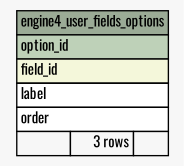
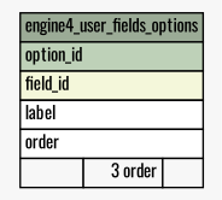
  digraph {
    bgcolor="#f7f7f7"
    fontname=Oswald
    fontsize=11
    nodesep=0.18
    rankdir=RL
    ranksep=0.46
-   n1 [fontname=Oswald fontsize=11 label=<     <TABLE BORDER="0" CELLBORDER="1" CELLSPACING="0" BGCOLOR="#ffffff">       <TR><TD COLSPAN="3" BGCOLOR="#9bab96" ALIGN="CENTER">engine4_user_fields_options</TD></TR>       <TR><TD PORT="option_id" COLSPAN="3" BGCOLOR="#bed1b8" ALIGN="LEFT">option_id</TD></TR>       <TR><TD PORT="field_id" COLSPAN="3" BGCOLOR="#f4f7da" ALIGN="LEFT">field_id</TD></TR>       <TR><TD PORT="label" COLSPAN="3" ALIGN="LEFT">label</TD></TR>       <TR><TD PORT="order" COLSPAN="3" ALIGN="LEFT">order</TD></TR>       <TR><TD ALIGN="LEFT" BGCOLOR="#f7f7f7">  </TD><TD ALIGN="RIGHT" BGCOLOR="#f7f7f7">3 rows</TD><TD ALIGN="RIGHT" BGCOLOR="#f7f7f7">  </TD></TR>     </TABLE>> shape=plaintext]
+   n1 [fontname=Oswald fontsize=11 label=<     <TABLE BORDER="0" CELLBORDER="1" CELLSPACING="0" BGCOLOR="#ffffff">       <TR><TD COLSPAN="3" BGCOLOR="#9bab96" ALIGN="CENTER">engine4_user_fields_options</TD></TR>       <TR><TD PORT="option_id" COLSPAN="3" BGCOLOR="#bed1b8" ALIGN="LEFT">option_id</TD></TR>       <TR><TD PORT="field_id" COLSPAN="3" BGCOLOR="#f4f7da" ALIGN="LEFT">field_id</TD></TR>       <TR><TD PORT="label" COLSPAN="3" ALIGN="LEFT">label</TD></TR>       <TR><TD PORT="order" COLSPAN="3" ALIGN="LEFT">order</TD></TR>       <TR><TD ALIGN="LEFT" BGCOLOR="#f7f7f7">  </TD><TD ALIGN="RIGHT" BGCOLOR="#f7f7f7">3 order</TD><TD ALIGN="RIGHT" BGCOLOR="#f7f7f7">  </TD></TR>     </TABLE>> shape=plaintext]
  }
